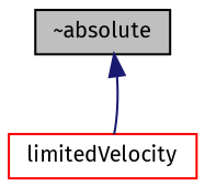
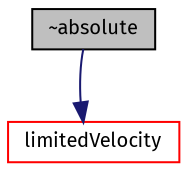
  digraph {
    rankdir=TB
    fontname="Fira Sans"
    node [fontname="Fira Sans" fontsize=10 shape=record]
    n1 [color=black fillcolor=grey75 fontcolor=black height=0.2 label="~absolute" style=filled width=0.4]
    n2 [color=red height=0.2 label=limitedVelocity width=0.4]
-   n2 -> n1 [color=midnightblue fontname="Fira Sans" fontsize=10 labelfontname=FreeSans labelfontsize=10 style=solid]
+   n1 -> n2 [color=midnightblue fontname="Fira Sans" fontsize=10 labelfontname=FreeSans labelfontsize=10 style=solid]
  }
